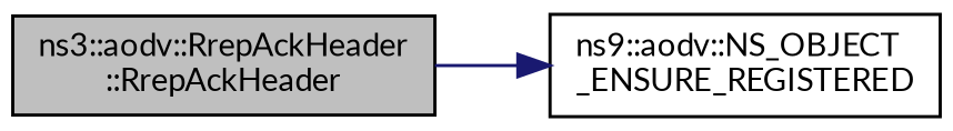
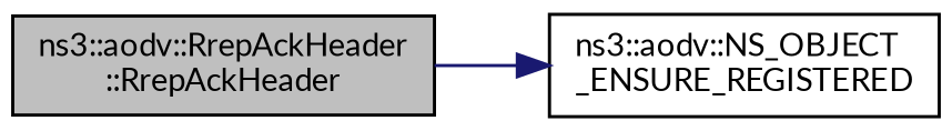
  digraph {
    rankdir=LR
    fontname=Lato
    node [color=black fontname=Lato fontsize=10 shape=record style=filled]
    n1 [fillcolor=grey75 fontcolor=black height=0.2 label="ns3::aodv::RrepAckHeader\l::RrepAckHeader" width=0.4]
-   n2 [fillcolor=white height=0.2 label="ns9::aodv::NS_OBJECT\l_ENSURE_REGISTERED" width=0.4]
+   n2 [fillcolor=white height=0.2 label="ns3::aodv::NS_OBJECT\l_ENSURE_REGISTERED" width=0.4]
    n1 -> n2 [color=midnightblue fontname=Lato fontsize=10 labelfontname=Helvetica labelfontsize=10 style=solid]
  }
